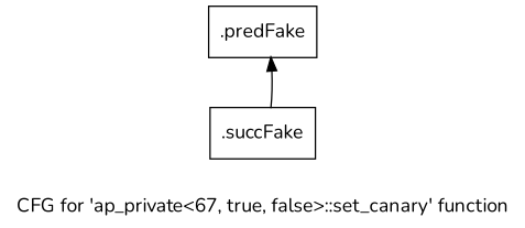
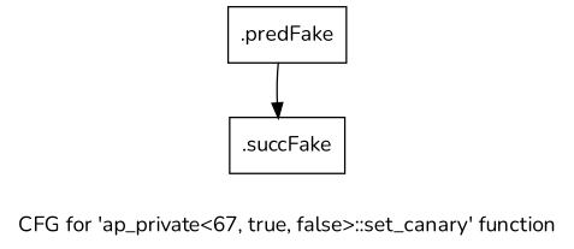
  digraph {
    label="CFG for 'ap_private\<67, true, false\>::set_canary' function"
    fontname=Nunito
    node [shape=record fontname=Nunito]
    n1 [label="{.predFake}"]
    n2 [filename="/mnt/xilinx/Vitis_HLS/2021.2/include/etc/ap_private.h" label="{.succFake}" linenumber=3252]
-   n2 -> n1 [execusionnum=7 filename="/mnt/xilinx/Vitis_HLS/2021.2/include/etc/ap_private.h" fontname=Nunito]
+   n1 -> n2 [execusionnum=7 filename="/mnt/xilinx/Vitis_HLS/2021.2/include/etc/ap_private.h" fontname=Nunito]
  }
